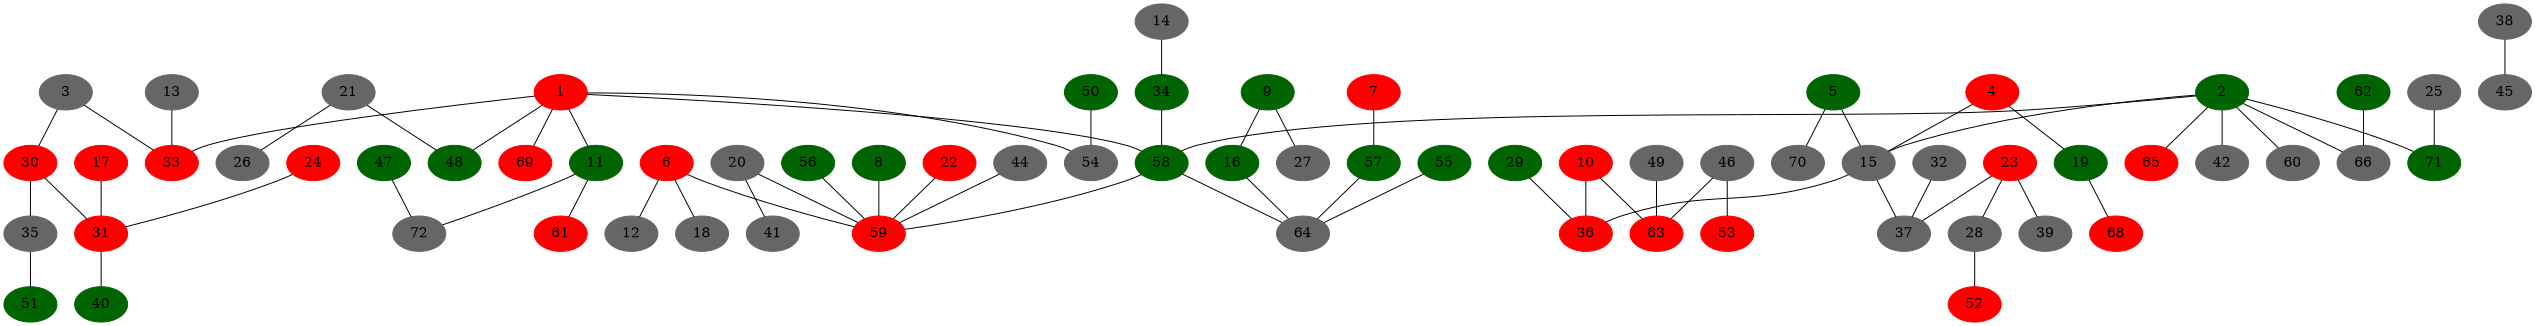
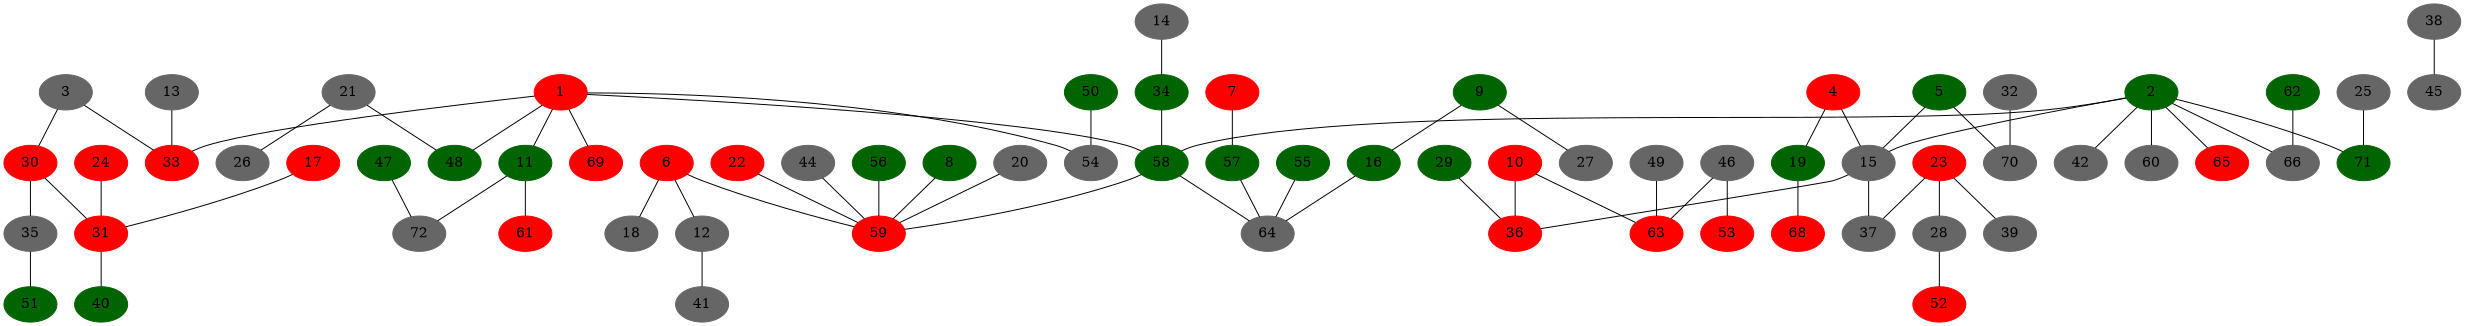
  graph {
    node [color=gray40 style=filled]
    edge [weight=1.0]
    1 [color=red]
    11 [color=darkgreen]
    33 [color=red]
    48 [color=darkgreen]
    54
    58 [color=darkgreen]
    69 [color=red]
    61 [color=red]
    72
    59 [color=red]
    64
    2 [color=darkgreen]
    15
    42
    60
    65 [color=red]
    66
    71 [color=darkgreen]
    36 [color=red]
    37
    3
    30 [color=red]
    31 [color=red]
    35
    4 [color=red]
    19 [color=darkgreen]
    68 [color=red]
    5 [color=darkgreen]
    70
    6 [color=red]
    12
    18
    41
    7 [color=red]
    57 [color=darkgreen]
    8 [color=darkgreen]
    9 [color=darkgreen]
    16 [color=darkgreen]
    27
    10 [color=red]
    63 [color=red]
    13
    34 [color=darkgreen]
    14
    17 [color=red]
    40 [color=darkgreen]
    20
    21
    26
    22 [color=red]
    23 [color=red]
    28
    39
    52 [color=red]
    24 [color=red]
    25
    29 [color=darkgreen]
    51 [color=darkgreen]
    32
    38
    45
    44
    46
    53 [color=red]
    47 [color=darkgreen]
    49
    50 [color=darkgreen]
    55 [color=darkgreen]
    56 [color=darkgreen]
    62 [color=darkgreen]
    1 -- 11
    1 -- 33
    1 -- 48
    1 -- 54
    1 -- 58
    1 -- 69
    11 -- 61
    11 -- 72
    58 -- 59
    58 -- 64
    2 -- 58
    2 -- 15
    2 -- 42
    2 -- 60
    2 -- 65
    2 -- 66
    2 -- 71
    15 -- 36
    15 -- 37
    3 -- 33
    3 -- 30
    30 -- 31
    30 -- 35
    31 -- 40
    35 -- 51
    4 -- 15
    4 -- 19
    19 -- 68
    5 -- 15
    5 -- 70
    6 -- 59
    6 -- 12
    6 -- 18
-   20 -- 41
+   12 -- 41
    7 -- 57
    57 -- 64
    8 -- 59
    9 -- 16
    9 -- 27
    16 -- 64
    10 -- 36
    10 -- 63
    13 -- 33
    34 -- 58
    14 -- 34
    17 -- 31
    20 -- 59
    21 -- 48
    21 -- 26
    22 -- 59
    23 -- 37
    23 -- 28
    23 -- 39
    28 -- 52
    24 -- 31
    25 -- 71
    29 -- 36
-   32 -- 37
+   32 -- 70
    38 -- 45
    44 -- 59
    46 -- 63
    46 -- 53
    47 -- 72
    49 -- 63
    50 -- 54
    55 -- 64
    56 -- 59
    62 -- 66
  }
